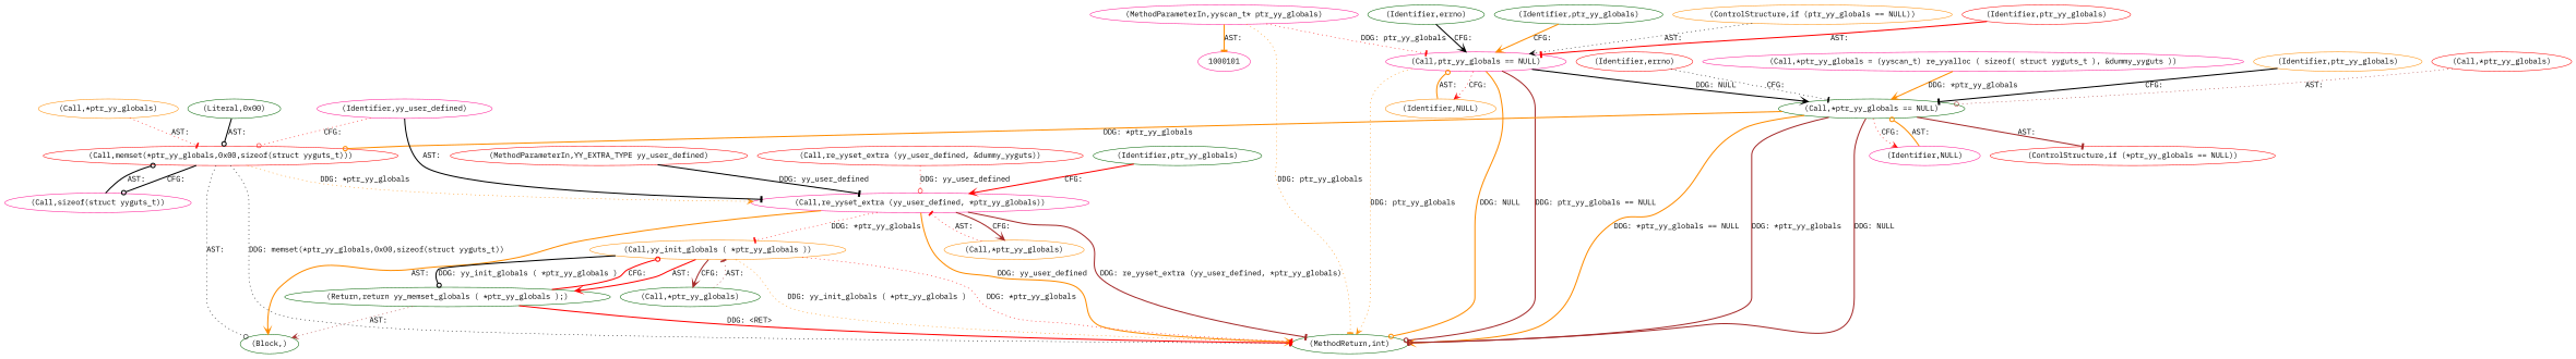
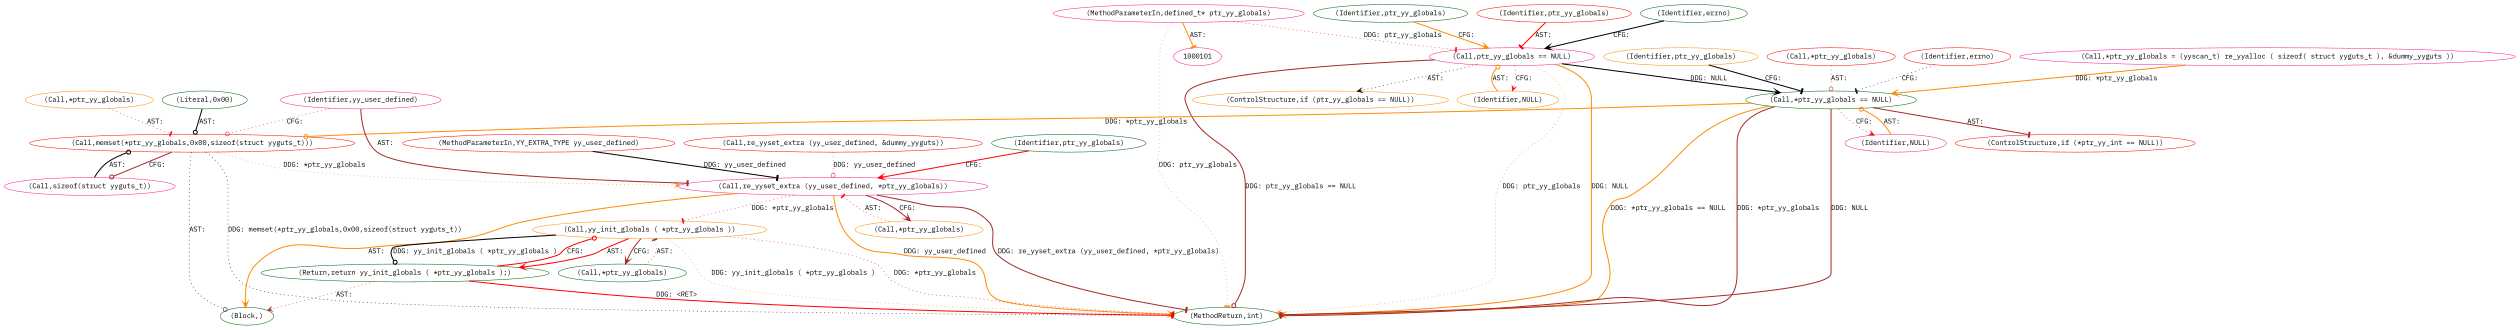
  digraph {
    fontname="IBM Plex Mono"
    node [color=darkgreen fontname="IBM Plex Mono"]
    edge [arrowhead=tee color=darkorange fontname="IBM Plex Mono" style=bold]
    n1 [color=deeppink label="(Call,ptr_yy_globals == NULL)"]
    n2 [label="(Call,*ptr_yy_globals == NULL)"]
    n3 [label="(MethodReturn,int)"]
    n4 [color=darkorange label="(Identifier,NULL)"]
    n5 [color=darkorange label="(ControlStructure,if (ptr_yy_globals == NULL))"]
    n6 [color=red label="(Call,memset(*ptr_yy_globals,0x00,sizeof(struct yyguts_t)))"]
    n7 [color=deeppink label="(Identifier,NULL)"]
-   n8 [color=red label="(ControlStructure,if (*ptr_yy_globals == NULL))"]
-   n9 [color=deeppink label="(MethodParameterIn,yyscan_t* ptr_yy_globals)"]
+   n8 [color=red label="(ControlStructure,if (*ptr_yy_int == NULL))"]
+   n9 [color=deeppink label="(MethodParameterIn,defined_t* ptr_yy_globals)"]
    1000101 [color=deeppink]
    n11 [color=deeppink label="(Call,re_yyset_extra (yy_user_defined, *ptr_yy_globals))"]
    n12 [label="(Block,)"]
    n13 [color=deeppink label="(Call,sizeof(struct yyguts_t))"]
    n14 [color=darkorange label="(Call,yy_init_globals ( *ptr_yy_globals ))"]
    n15 [color=darkorange label="(Call,*ptr_yy_globals)"]
-   n16 [label="(Return,return yy_memset_globals ( *ptr_yy_globals );)"]
+   n16 [label="(Return,return yy_init_globals ( *ptr_yy_globals );)"]
    n17 [label="(Call,*ptr_yy_globals)"]
    n18 [color=red label="(Identifier,ptr_yy_globals)"]
    n19 [label="(Identifier,errno)"]
    n20 [label="(Literal,0x00)"]
    n21 [color=deeppink label="(Identifier,yy_user_defined)"]
    n22 [color=darkorange label="(Call,*ptr_yy_globals)"]
    n23 [color=red label="(MethodParameterIn,YY_EXTRA_TYPE yy_user_defined)"]
    n24 [color=red label="(Identifier,errno)"]
    n25 [color=deeppink label="(Call,*ptr_yy_globals = (yyscan_t) re_yyalloc ( sizeof( struct yyguts_t ), &dummy_yyguts ))"]
    n26 [color=darkorange label="(Identifier,ptr_yy_globals)"]
    n27 [label="(Identifier,ptr_yy_globals)"]
    n28 [color=red label="(Call,re_yyset_extra (yy_user_defined, &dummy_yyguts))"]
    n29 [color=red label="(Call,*ptr_yy_globals)"]
    n30 [label="(Identifier,ptr_yy_globals)"]
    n1 -> n2 [arrowhead=vee color=black label="DDG: NULL"]
    n1 -> n3 [arrowhead=vee label="DDG: ptr_yy_globals" style=dotted]
    n1 -> n3 [arrowhead=odot label="DDG: NULL"]
    n1 -> n3 [arrowhead=odot color=brown label="DDG: ptr_yy_globals == NULL"]
    n1 -> n4 [arrowhead=vee color=red label="CFG: " style=dotted]
-   n5 -> n1 [arrowhead=vee color=black label="AST: " style=dotted]
+   n1 -> n5 [arrowhead=vee color=black label="AST: " style=dotted]
    n2 -> n3 [arrowhead=vee label="DDG: *ptr_yy_globals == NULL"]
    n2 -> n3 [color=brown label="DDG: *ptr_yy_globals"]
    n2 -> n3 [arrowhead=odot color=brown label="DDG: NULL"]
    n2 -> n6 [arrowhead=odot label="DDG: *ptr_yy_globals"]
    n2 -> n7 [arrowhead=vee color=red label="CFG: " style=dotted]
    n2 -> n8 [color=brown label="AST: "]
    n4 -> n1 [arrowhead=odot label="AST: "]
    n6 -> n3 [color=black label="DDG: memset(*ptr_yy_globals,0x00,sizeof(struct yyguts_t))" style=dotted]
    n6 -> n11 [arrowhead=vee label="DDG: *ptr_yy_globals" style=dotted]
    n6 -> n12 [arrowhead=odot color=black label="AST: " style=dotted]
-   n6 -> n13 [arrowhead=odot color=black label="CFG: "]
+   n6 -> n13 [arrowhead=odot color=brown label="CFG: "]
    n7 -> n2 [arrowhead=odot label="AST: "]
    n9 -> n1 [color=red label="DDG: ptr_yy_globals" style=dotted]
    n9 -> n3 [label="DDG: ptr_yy_globals" style=dotted]
    n9 -> 1000101 [label="AST: "]
    n11 -> n3 [arrowhead=vee label="DDG: yy_user_defined"]
    n11 -> n3 [color=brown label="DDG: re_yyset_extra (yy_user_defined, *ptr_yy_globals)"]
    n11 -> n12 [arrowhead=vee label="AST: "]
    n11 -> n14 [color=red label="DDG: *ptr_yy_globals" style=dotted]
    n11 -> n15 [arrowhead=vee color=brown label="CFG: "]
    n13 -> n6 [arrowhead=odot color=black label="AST: "]
    n14 -> n3 [label="DDG: yy_init_globals ( *ptr_yy_globals )" style=dotted]
    n14 -> n3 [color=red label="DDG: *ptr_yy_globals" style=dotted]
    n14 -> n16 [arrowhead=vee color=red label="AST: "]
    n14 -> n16 [arrowhead=odot color=black label="DDG: yy_init_globals ( *ptr_yy_globals )"]
    n14 -> n17 [arrowhead=vee color=brown label="CFG: "]
    n15 -> n11 [color=red label="AST: " style=dotted]
    n16 -> n3 [color=red label="DDG: <RET>"]
    n16 -> n12 [arrowhead=vee color=brown label="AST: " style=dotted]
    n16 -> n14 [arrowhead=odot color=red label="CFG: "]
    n17 -> n14 [color=brown label="AST: " style=dotted]
    n18 -> n1 [color=red label="AST: "]
    n19 -> n1 [arrowhead=vee color=black label="CFG: "]
    n20 -> n6 [arrowhead=odot color=black label="AST: "]
    n21 -> n6 [arrowhead=odot color=red label="CFG: " style=dotted]
-   n21 -> n11 [color=black label="AST: "]
+   n21 -> n11 [color=brown label="AST: "]
    n22 -> n6 [color=red label="AST: " style=dotted]
    n23 -> n11 [color=black label="DDG: yy_user_defined"]
    n24 -> n2 [color=black label="CFG: " style=dotted]
    n25 -> n2 [arrowhead=vee label="DDG: *ptr_yy_globals"]
    n26 -> n2 [color=black label="CFG: "]
    n27 -> n1 [arrowhead=vee label="CFG: "]
    n28 -> n11 [arrowhead=odot color=red label="DDG: yy_user_defined" style=dotted]
    n29 -> n2 [arrowhead=odot color=brown label="AST: " style=dotted]
    n30 -> n11 [arrowhead=vee color=red label="CFG: "]
  }
